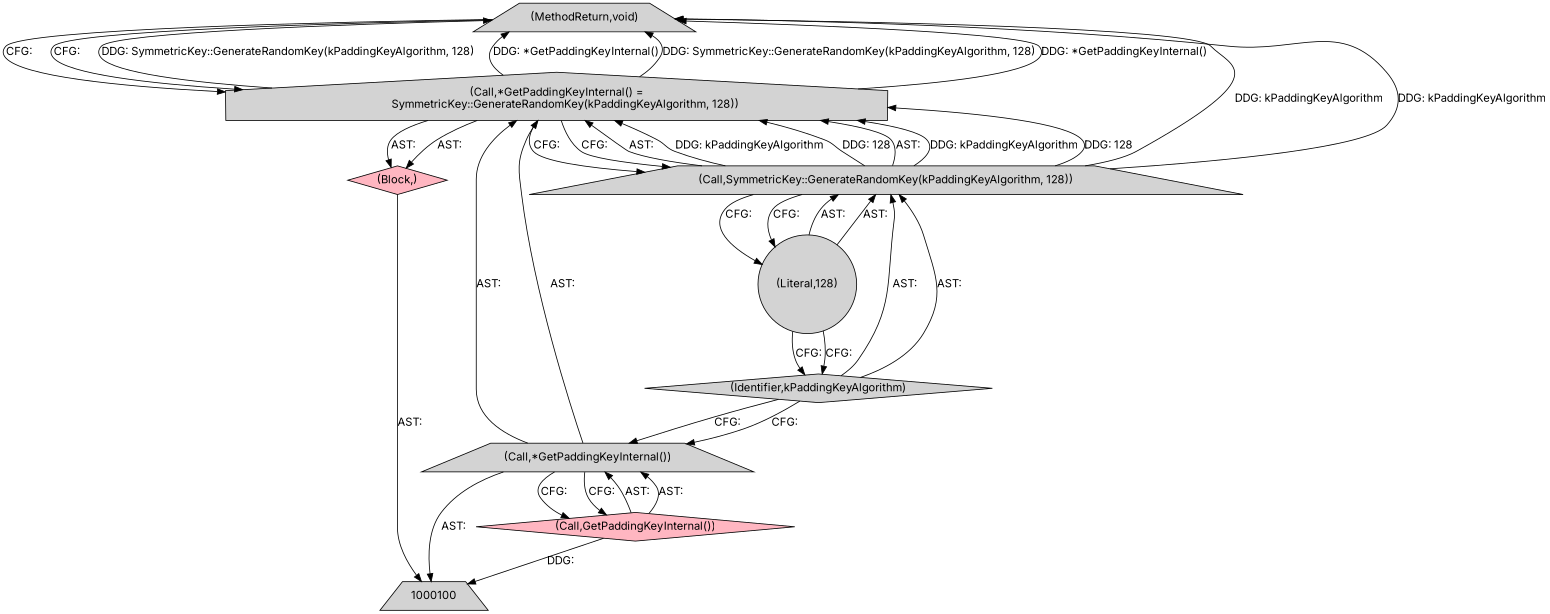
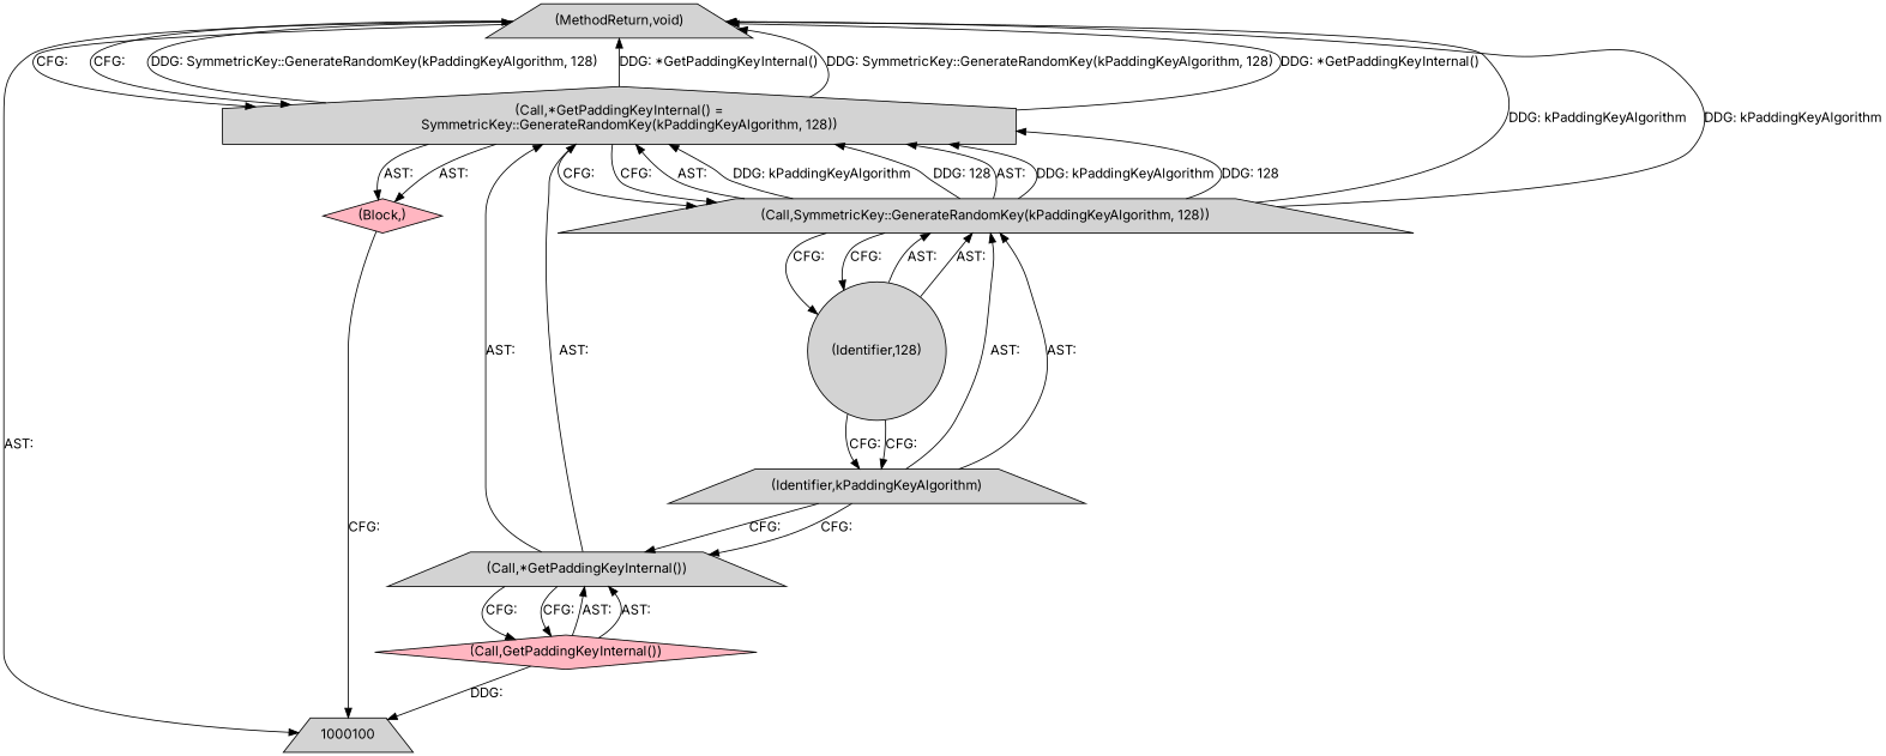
  digraph {
    fontname=Inter
    node [fillcolor=lightgrey fontname=Inter shape=trapezium style=filled]
    edge [fontname=Inter]
    n1 [label="(MethodReturn,void)"]
    n2 [label="(Call,*GetPaddingKeyInternal() =\n      SymmetricKey::GenerateRandomKey(kPaddingKeyAlgorithm, 128))" shape=house]
    1000100
    n4 [fillcolor=lightpink label="(Block,)" shape=diamond]
    n5 [label="(Call,SymmetricKey::GenerateRandomKey(kPaddingKeyAlgorithm, 128))"]
-   n6 [label="(Literal,128)" shape=circle]
+   n6 [label="(Identifier,128)" shape=circle]
    n7 [label="(Call,*GetPaddingKeyInternal())"]
    n8 [fillcolor=lightpink label="(Call,GetPaddingKeyInternal())" shape=diamond]
-   n9 [label="(Identifier,kPaddingKeyAlgorithm)" shape=diamond]
+   n9 [label="(Identifier,kPaddingKeyAlgorithm)"]
    n1 -> n2 [label="CFG: "]
    n1 -> n2 [label="CFG: "]
-   n7 -> 1000100 [label="AST: "]
+   n1 -> 1000100 [label="AST: "]
    n2 -> n1 [label="DDG: SymmetricKey::GenerateRandomKey(kPaddingKeyAlgorithm, 128)"]
    n2 -> n1 [label="DDG: *GetPaddingKeyInternal()"]
    n2 -> n1 [label="DDG: SymmetricKey::GenerateRandomKey(kPaddingKeyAlgorithm, 128)"]
    n2 -> n1 [label="DDG: *GetPaddingKeyInternal()"]
    n2 -> n4 [label="AST: "]
    n2 -> n4 [label="AST: "]
    n2 -> n5 [label="CFG: "]
    n2 -> n5 [label="CFG: "]
-   n4 -> 1000100 [label="AST: "]
+   n4 -> 1000100 [label="CFG: "]
    n5 -> n1 [label="DDG: kPaddingKeyAlgorithm"]
    n5 -> n1 [label="DDG: kPaddingKeyAlgorithm"]
    n5 -> n2 [label="AST: "]
    n5 -> n2 [label="DDG: kPaddingKeyAlgorithm"]
    n5 -> n2 [label="DDG: 128"]
    n5 -> n2 [label="AST: "]
    n5 -> n2 [label="DDG: kPaddingKeyAlgorithm"]
    n5 -> n2 [label="DDG: 128"]
    n5 -> n6 [label="CFG: "]
    n5 -> n6 [label="CFG: "]
    n6 -> n5 [label="AST: "]
    n6 -> n5 [label="AST: "]
    n6 -> n9 [label="CFG: "]
    n6 -> n9 [label="CFG: "]
    n7 -> n2 [label="AST: "]
    n7 -> n2 [label="AST: "]
    n7 -> n8 [label="CFG: "]
    n7 -> n8 [label="CFG: "]
    n8 -> 1000100 [label="DDG: "]
    n8 -> n7 [label="AST: "]
    n8 -> n7 [label="AST: "]
    n9 -> n5 [label="AST: "]
    n9 -> n5 [label="AST: "]
    n9 -> n7 [label="CFG: "]
    n9 -> n7 [label="CFG: "]
  }
